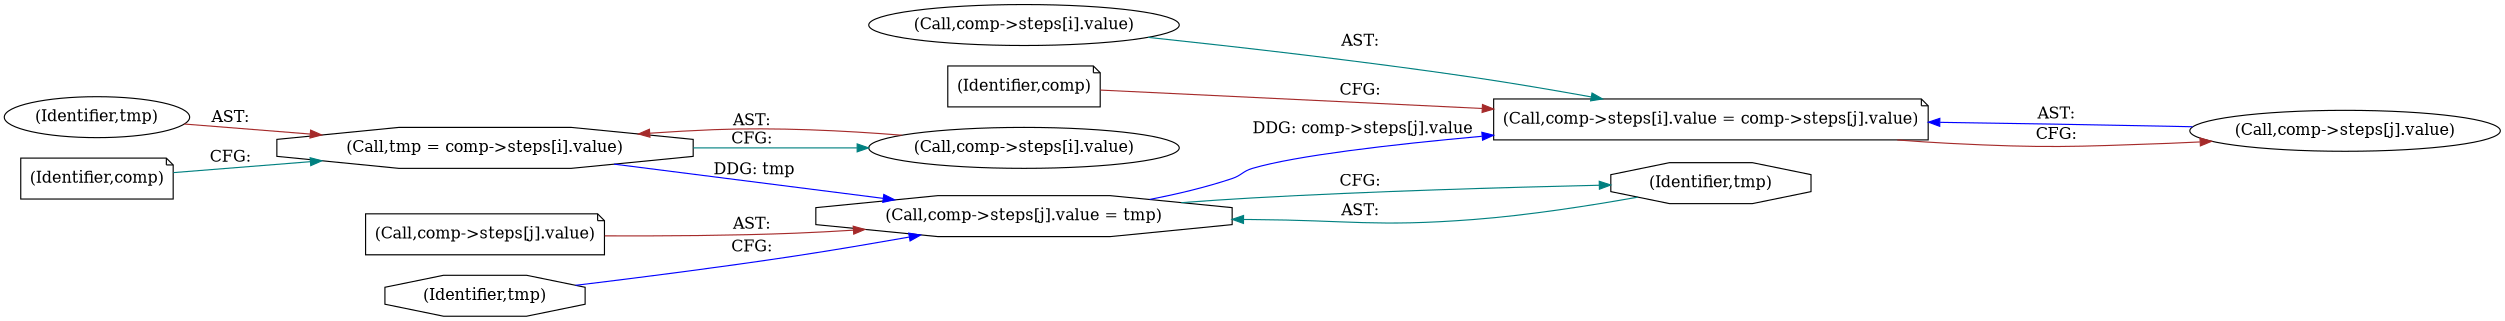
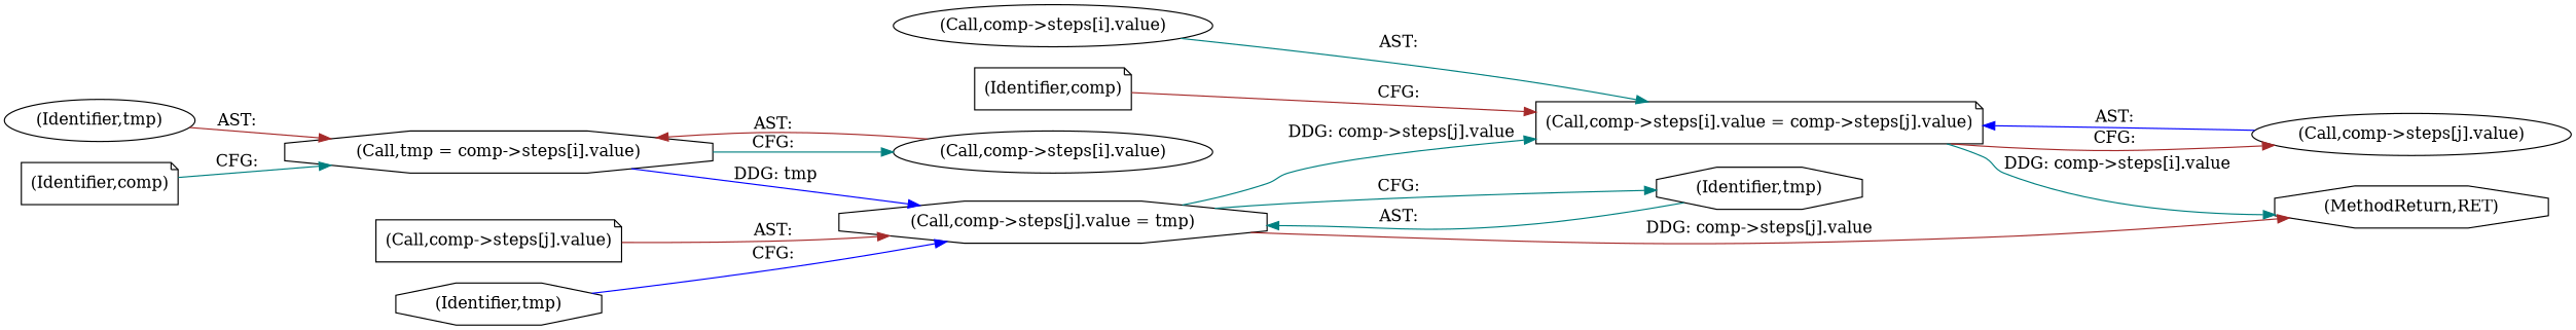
  digraph {
    rankdir=LR
    node [shape=octagon]
    edge [color=brown]
    n1 [label="(Call,comp->steps[j].value = tmp)"]
    n2 [label="(Call,comp->steps[i].value = comp->steps[j].value)" shape=note]
+   n3 [label="(MethodReturn,RET)"]
    n4 [label="(Identifier,tmp)"]
    n5 [label="(Call,comp->steps[j].value)" shape=ellipse]
    n6 [label="(Call,tmp = comp->steps[i].value)"]
    n7 [label="(Call,comp->steps[i].value)" shape=ellipse]
    n8 [label="(Identifier,tmp)" shape=ellipse]
    n9 [label="(Call,comp->steps[i].value)" shape=ellipse]
    n10 [label="(Call,comp->steps[j].value)" shape=note]
    n11 [label="(Identifier,tmp)"]
    n12 [label="(Identifier,comp)" shape=note]
    n13 [label="(Identifier,comp)" shape=note]
-   n1 -> n2 [color=blue label="DDG: comp->steps[j].value"]
+   n1 -> n2 [color=teal label="DDG: comp->steps[j].value"]
+   n1 -> n3 [label="DDG: comp->steps[j].value"]
    n1 -> n4 [color=teal label="CFG: "]
+   n2 -> n3 [color=teal label="DDG: comp->steps[i].value"]
    n2 -> n5 [label="CFG: "]
    n4 -> n1 [color=teal label="AST: "]
    n5 -> n2 [color=blue label="AST: "]
    n6 -> n1 [color=blue label="DDG: tmp"]
    n6 -> n7 [color=teal label="CFG: "]
    n7 -> n6 [label="AST: "]
    n8 -> n6 [label="AST: "]
    n9 -> n2 [color=teal label="AST: "]
    n10 -> n1 [label="AST: "]
    n11 -> n1 [color=blue label="CFG: "]
    n12 -> n2 [label="CFG: "]
    n13 -> n6 [color=teal label="CFG: "]
  }
